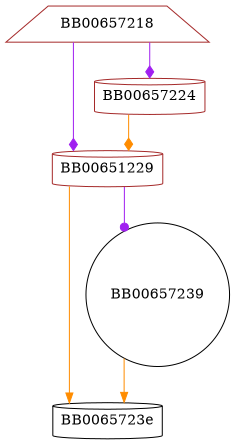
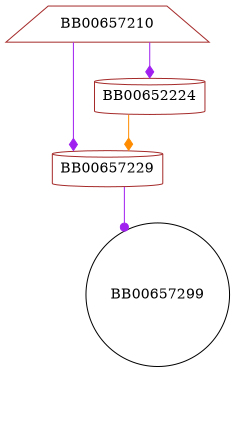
  digraph {
    splines=ortho
    node [color=brown shape=cylinder]
    edge [arrowhead=diamond color=purple]
-   BB00657210 [shape=trapezium label=BB00657218]
-   BB00657229 [label=BB00651229]
-   BB00657224
-   BB0065723e [color=black]
-   BB00657239 [color=black shape=circle]
+   BB00657210 [shape=trapezium]
+   BB00657229
+   BB00657224 [label=BB00652224]
+   BB00657239 [color=black shape=circle label=BB00657299]
    BB00657210 -> BB00657229
    BB00657210 -> BB00657224
-   BB00657229 -> BB0065723e [arrowhead=normal color=darkorange]
    BB00657229 -> BB00657239 [arrowhead=dot]
    BB00657224 -> BB00657229 [color=darkorange]
-   BB00657239 -> BB0065723e [arrowhead=normal color=darkorange]
  }
